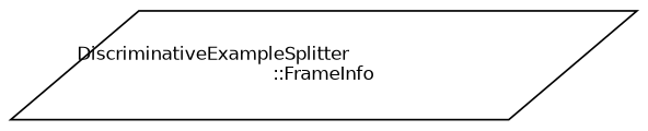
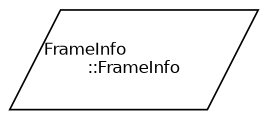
  digraph {
    rankdir=LR
-   n1 [color=black fillcolor=white fontname=Helvetica fontsize=10 height=0.2 label="DiscriminativeExampleSplitter\l::FrameInfo" shape=parallelogram style=filled width=0.4]
+   n1 [color=black fillcolor=white fontname=Helvetica fontsize=10 height=0.2 label="FrameInfo\l::FrameInfo" shape=parallelogram style=filled width=0.4]
  }
